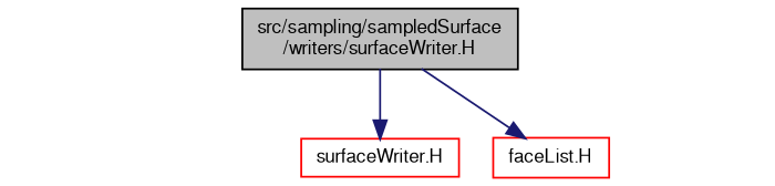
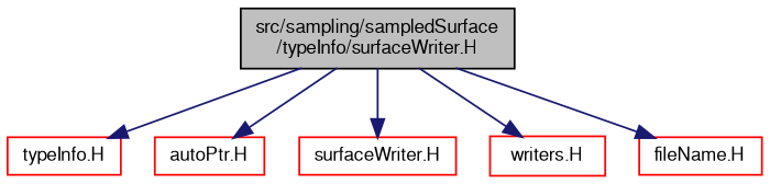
  digraph {
    node [color=red fontname=FreeSans fontsize=10 shape=record]
    edge [color=midnightblue fontname=FreeSans fontsize=10 labelfontname=FreeSans labelfontsize=10 style=solid]
-   n1 [color=black fillcolor=grey75 fontcolor=black height=0.2 label="src/sampling/sampledSurface\l/writers/surfaceWriter.H" style=filled width=0.4]
+   n1 [color=black fillcolor=grey75 fontcolor=black height=0.2 label="src/sampling/sampledSurface\l/typeInfo/surfaceWriter.H" style=filled width=0.4]
+   n2 [height=0.2 label="typeInfo.H" width=0.4]
+   n3 [height=0.2 label="autoPtr.H" width=0.4]
    n4 [height=0.2 label="surfaceWriter.H" width=0.4]
-   n5 [height=0.2 label="faceList.H" width=0.4]
+   n5 [height=0.2 label="writers.H" width=0.4]
+   n6 [height=0.2 label="fileName.H" width=0.4]
+   n1 -> n2
+   n1 -> n3
    n1 -> n4
    n1 -> n5
+   n1 -> n6
  }
